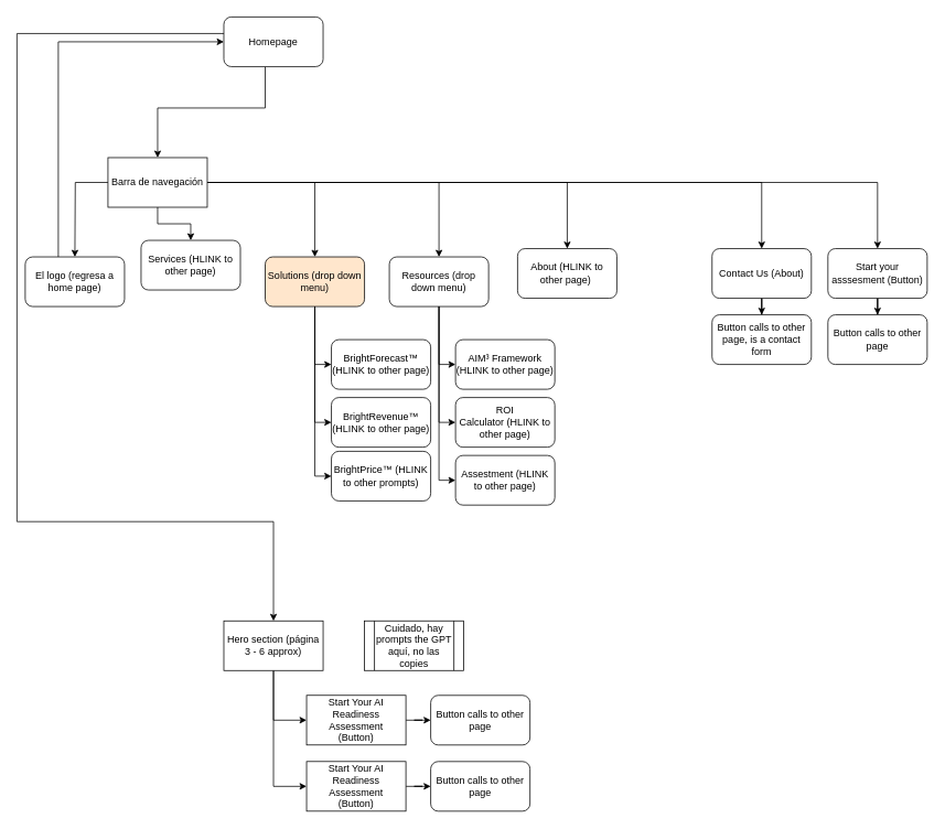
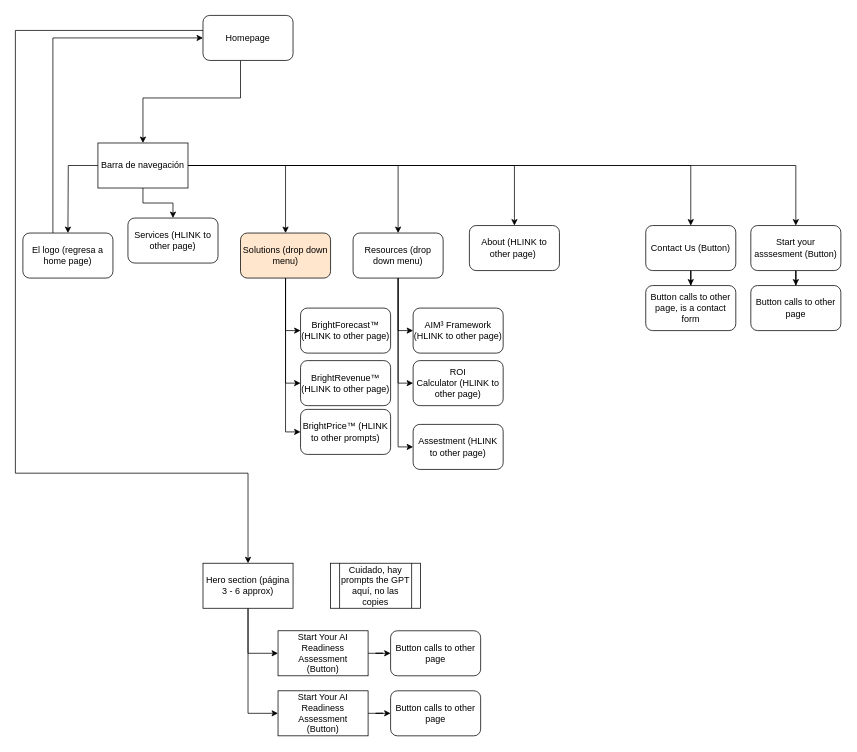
  <mxCell id="0" />
  <mxCell id="1" parent="0" />
  <mxCell id="2" style="edgeStyle=orthogonalEdgeStyle;rounded=0;orthogonalLoop=1;jettySize=auto;html=1;" parent="1" source="9" edge="1"><mxGeometry relative="1" as="geometry"><mxPoint x="90" y="310" as="targetPoint" /></mxGeometry></mxCell>
  <mxCell id="3" style="edgeStyle=orthogonalEdgeStyle;rounded=0;orthogonalLoop=1;jettySize=auto;html=1;entryX=0.5;entryY=0;entryDx=0;entryDy=0;" parent="1" source="9" target="12" edge="1"><mxGeometry relative="1" as="geometry" /></mxCell>
  <mxCell id="4" style="edgeStyle=orthogonalEdgeStyle;rounded=0;orthogonalLoop=1;jettySize=auto;html=1;entryX=0.5;entryY=0;entryDx=0;entryDy=0;" parent="1" source="9" target="19" edge="1"><mxGeometry relative="1" as="geometry" /></mxCell>
  <mxCell id="5" style="edgeStyle=orthogonalEdgeStyle;rounded=0;orthogonalLoop=1;jettySize=auto;html=1;entryX=0.5;entryY=0;entryDx=0;entryDy=0;" parent="1" source="9" target="23" edge="1"><mxGeometry relative="1" as="geometry"><mxPoint x="522.286" y="310" as="targetPoint" /></mxGeometry></mxCell>
  <mxCell id="6" style="edgeStyle=orthogonalEdgeStyle;rounded=0;orthogonalLoop=1;jettySize=auto;html=1;entryX=0.5;entryY=0;entryDx=0;entryDy=0;" parent="1" source="9" target="24" edge="1"><mxGeometry relative="1" as="geometry" /></mxCell>
  <mxCell id="7" style="edgeStyle=orthogonalEdgeStyle;rounded=0;orthogonalLoop=1;jettySize=auto;html=1;entryX=0.5;entryY=0;entryDx=0;entryDy=0;" parent="1" source="9" target="28" edge="1"><mxGeometry relative="1" as="geometry"><mxPoint x="820" y="310" as="targetPoint" /></mxGeometry></mxCell>
  <mxCell id="8" style="edgeStyle=orthogonalEdgeStyle;rounded=0;orthogonalLoop=1;jettySize=auto;html=1;" parent="1" source="9" target="26" edge="1"><mxGeometry relative="1" as="geometry" /></mxCell>
  <mxCell id="9" value="Barra de navegación" style="rounded=0;whiteSpace=wrap;html=1;" parent="1" vertex="1"><mxGeometry x="130" y="190" width="120" height="60" as="geometry" /></mxCell>
  <mxCell id="10" style="edgeStyle=orthogonalEdgeStyle;rounded=0;orthogonalLoop=1;jettySize=auto;html=1;entryX=0;entryY=0.5;entryDx=0;entryDy=0;" parent="1" source="11" target="15" edge="1"><mxGeometry relative="1" as="geometry"><Array as="points"><mxPoint x="70" y="50" /></Array></mxGeometry></mxCell>
  <mxCell id="11" value="El logo (regresa a home page)" style="rounded=1;whiteSpace=wrap;html=1;" parent="1" vertex="1"><mxGeometry x="30" y="310" width="120" height="60" as="geometry" /></mxCell>
  <mxCell id="12" value="Services (HLINK to other page)" style="rounded=1;whiteSpace=wrap;html=1;" parent="1" vertex="1"><mxGeometry x="170" y="290" width="120" height="60" as="geometry" /></mxCell>
  <mxCell id="13" style="edgeStyle=orthogonalEdgeStyle;rounded=0;orthogonalLoop=1;jettySize=auto;html=1;entryX=0.5;entryY=0;entryDx=0;entryDy=0;" parent="1" source="15" target="9" edge="1"><mxGeometry relative="1" as="geometry"><Array as="points"><mxPoint x="320" y="130" /><mxPoint x="190" y="130" /></Array></mxGeometry></mxCell>
  <mxCell id="14" style="edgeStyle=orthogonalEdgeStyle;rounded=0;orthogonalLoop=1;jettySize=auto;html=1;entryX=0.5;entryY=0;entryDx=0;entryDy=0;" parent="1" source="15" target="39" edge="1"><mxGeometry relative="1" as="geometry"><mxPoint x="324" y="740" as="targetPoint" /><Array as="points"><mxPoint x="20" y="40" /><mxPoint x="20" y="630" /><mxPoint x="330" y="630" /></Array></mxGeometry></mxCell>
  <mxCell id="15" value="Homepage" style="rounded=1;whiteSpace=wrap;html=1;" parent="1" vertex="1"><mxGeometry x="270" y="20" width="120" height="60" as="geometry" /></mxCell>
  <mxCell id="16" style="edgeStyle=orthogonalEdgeStyle;rounded=0;orthogonalLoop=1;jettySize=auto;html=1;entryX=0;entryY=0.5;entryDx=0;entryDy=0;" parent="1" source="19" target="29" edge="1"><mxGeometry relative="1" as="geometry" /></mxCell>
  <mxCell id="17" style="edgeStyle=orthogonalEdgeStyle;rounded=0;orthogonalLoop=1;jettySize=auto;html=1;entryX=0;entryY=0.5;entryDx=0;entryDy=0;" parent="1" source="19" target="30" edge="1"><mxGeometry relative="1" as="geometry" /></mxCell>
  <mxCell id="18" style="edgeStyle=orthogonalEdgeStyle;rounded=0;orthogonalLoop=1;jettySize=auto;html=1;entryX=0;entryY=0.5;entryDx=0;entryDy=0;" parent="1" source="19" target="31" edge="1"><mxGeometry relative="1" as="geometry" /></mxCell>
  <mxCell id="19" value="Solutions (drop down menu)" style="rounded=1;whiteSpace=wrap;html=1;fillColor=#ffe6cc;" parent="1" vertex="1"><mxGeometry x="320" y="310" width="120" height="60" as="geometry" /></mxCell>
  <mxCell id="20" style="edgeStyle=orthogonalEdgeStyle;rounded=0;orthogonalLoop=1;jettySize=auto;html=1;entryX=0;entryY=0.5;entryDx=0;entryDy=0;" parent="1" source="23" target="32" edge="1"><mxGeometry relative="1" as="geometry" /></mxCell>
  <mxCell id="21" style="edgeStyle=orthogonalEdgeStyle;rounded=0;orthogonalLoop=1;jettySize=auto;html=1;entryX=0;entryY=0.5;entryDx=0;entryDy=0;" parent="1" source="23" target="33" edge="1"><mxGeometry relative="1" as="geometry" /></mxCell>
  <mxCell id="22" style="edgeStyle=orthogonalEdgeStyle;rounded=0;orthogonalLoop=1;jettySize=auto;html=1;entryX=0;entryY=0.5;entryDx=0;entryDy=0;" parent="1" source="23" target="34" edge="1"><mxGeometry relative="1" as="geometry" /></mxCell>
  <mxCell id="23" value="Resources (drop down menu)" style="rounded=1;whiteSpace=wrap;html=1;" parent="1" vertex="1"><mxGeometry x="470" y="310" width="120" height="60" as="geometry" /></mxCell>
  <mxCell id="24" value="About (HLINK to other page&lt;span style=&quot;background-color: transparent; color: light-dark(rgb(0, 0, 0), rgb(255, 255, 255));&quot;&gt;)&amp;nbsp;&lt;/span&gt;" style="rounded=1;whiteSpace=wrap;html=1;" parent="1" vertex="1"><mxGeometry x="625" y="300" width="120" height="60" as="geometry" /></mxCell>
  <mxCell id="25" style="edgeStyle=orthogonalEdgeStyle;rounded=0;orthogonalLoop=1;jettySize=auto;html=1;entryX=0.5;entryY=0;entryDx=0;entryDy=0;" parent="1" source="26" target="36" edge="1"><mxGeometry relative="1" as="geometry" /></mxCell>
  <mxCell id="26" value="Start your asssesment (Button)" style="rounded=1;whiteSpace=wrap;html=1;" parent="1" vertex="1"><mxGeometry x="1000" y="300" width="120" height="60" as="geometry" /></mxCell>
  <mxCell id="27" style="edgeStyle=orthogonalEdgeStyle;rounded=0;orthogonalLoop=1;jettySize=auto;html=1;entryX=0.5;entryY=0;entryDx=0;entryDy=0;" parent="1" source="28" target="35" edge="1"><mxGeometry relative="1" as="geometry" /></mxCell>
- <mxCell id="28" value="Contact Us (About)" style="rounded=1;whiteSpace=wrap;html=1;" parent="1" vertex="1"><mxGeometry x="860" y="300" width="120" height="60" as="geometry" /></mxCell>
+ <mxCell id="28" value="Contact Us (Button)" style="rounded=1;whiteSpace=wrap;html=1;" parent="1" vertex="1"><mxGeometry x="860" y="300" width="120" height="60" as="geometry" /></mxCell>
  <mxCell id="29" value="BrightForecast™ (HLINK to other page)" style="rounded=1;whiteSpace=wrap;html=1;" parent="1" vertex="1"><mxGeometry x="400" y="410" width="120" height="60" as="geometry" /></mxCell>
  <mxCell id="30" value="BrightRevenue™ (HLINK to other page)" style="rounded=1;whiteSpace=wrap;html=1;" parent="1" vertex="1"><mxGeometry x="400" y="480" width="120" height="60" as="geometry" /></mxCell>
  <mxCell id="31" value="BrightPrice™ (HLINK to other prompts)" style="rounded=1;whiteSpace=wrap;html=1;" parent="1" vertex="1"><mxGeometry x="400" y="545" width="120" height="60" as="geometry" /></mxCell>
  <mxCell id="32" value="AIM³ Framework (HLINK to other page)" style="rounded=1;whiteSpace=wrap;html=1;" parent="1" vertex="1"><mxGeometry x="550" y="410" width="120" height="60" as="geometry" /></mxCell>
  <mxCell id="33" value="ROI Calculator&lt;span style=&quot;background-color: transparent; color: light-dark(rgb(0, 0, 0), rgb(255, 255, 255));&quot;&gt;&amp;nbsp;(HLINK to other page)&lt;/span&gt;" style="rounded=1;whiteSpace=wrap;html=1;" parent="1" vertex="1"><mxGeometry x="550" y="480" width="120" height="60" as="geometry" /></mxCell>
- <mxCell id="34" value="Assestment&lt;span style=&quot;background-color: transparent; color: light-dark(rgb(0, 0, 0), rgb(255, 255, 255));&quot;&gt;&amp;nbsp;(HLINK to other page)&lt;/span&gt;" style="rounded=1;whiteSpace=wrap;html=1;" parent="1" vertex="1"><mxGeometry x="550" y="550" width="120" height="60" as="geometry" /></mxCell>
+ <mxCell id="34" value="Assestment&lt;span style=&quot;background-color: transparent; color: light-dark(rgb(0, 0, 0), rgb(255, 255, 255));&quot;&gt;&amp;nbsp;(HLINK to other page)&lt;/span&gt;" style="rounded=1;whiteSpace=wrap;html=1;" parent="1" vertex="1"><mxGeometry x="550" y="565" width="120" height="60" as="geometry" /></mxCell>
  <mxCell id="35" value="Button calls to other page, is a contact form" style="rounded=1;whiteSpace=wrap;html=1;" parent="1" vertex="1"><mxGeometry x="860" y="380" width="120" height="60" as="geometry" /></mxCell>
  <mxCell id="36" value="Button calls to other page" style="rounded=1;whiteSpace=wrap;html=1;" parent="1" vertex="1"><mxGeometry x="1000" y="380" width="120" height="60" as="geometry" /></mxCell>
  <mxCell id="37" style="edgeStyle=orthogonalEdgeStyle;rounded=0;orthogonalLoop=1;jettySize=auto;html=1;entryX=0;entryY=0.5;entryDx=0;entryDy=0;" parent="1" source="39" target="41" edge="1"><mxGeometry relative="1" as="geometry" /></mxCell>
  <mxCell id="38" style="edgeStyle=orthogonalEdgeStyle;rounded=0;orthogonalLoop=1;jettySize=auto;html=1;entryX=0;entryY=0.5;entryDx=0;entryDy=0;" parent="1" source="39" target="44" edge="1"><mxGeometry relative="1" as="geometry" /></mxCell>
  <mxCell id="39" value="Hero section (página 3 - 6 approx)" style="rounded=0;whiteSpace=wrap;html=1;" parent="1" vertex="1"><mxGeometry x="270" y="750" width="120" height="60" as="geometry" /></mxCell>
  <mxCell id="40" style="edgeStyle=orthogonalEdgeStyle;rounded=0;orthogonalLoop=1;jettySize=auto;html=1;entryX=0;entryY=0.5;entryDx=0;entryDy=0;" parent="1" source="41" target="42" edge="1"><mxGeometry relative="1" as="geometry" /></mxCell>
  <mxCell id="41" value=" Start Your AI Readiness Assessment&lt;div&gt;(Button)&lt;/div&gt;" style="rounded=0;whiteSpace=wrap;html=1;" parent="1" vertex="1"><mxGeometry x="370" y="840" width="120" height="60" as="geometry" /></mxCell>
  <mxCell id="42" value="Button calls to other page" style="rounded=1;whiteSpace=wrap;html=1;" parent="1" vertex="1"><mxGeometry x="520" y="840" width="120" height="60" as="geometry" /></mxCell>
  <mxCell id="43" style="edgeStyle=orthogonalEdgeStyle;rounded=0;orthogonalLoop=1;jettySize=auto;html=1;entryX=0;entryY=0.5;entryDx=0;entryDy=0;" parent="1" source="44" target="45" edge="1"><mxGeometry relative="1" as="geometry" /></mxCell>
  <mxCell id="44" value=" Start Your AI Readiness Assessment&lt;div&gt;(Button)&lt;/div&gt;" style="rounded=0;whiteSpace=wrap;html=1;" parent="1" vertex="1"><mxGeometry x="370" y="920" width="120" height="60" as="geometry" /></mxCell>
  <mxCell id="45" value="Button calls to other page" style="rounded=1;whiteSpace=wrap;html=1;" parent="1" vertex="1"><mxGeometry x="520" y="920" width="120" height="60" as="geometry" /></mxCell>
  <mxCell id="46" value="Cuidado, hay prompts the GPT aquí, no las copies" style="shape=process;whiteSpace=wrap;html=1;backgroundOutline=1;" parent="1" vertex="1"><mxGeometry x="440" y="750" width="120" height="60" as="geometry" /></mxCell>
